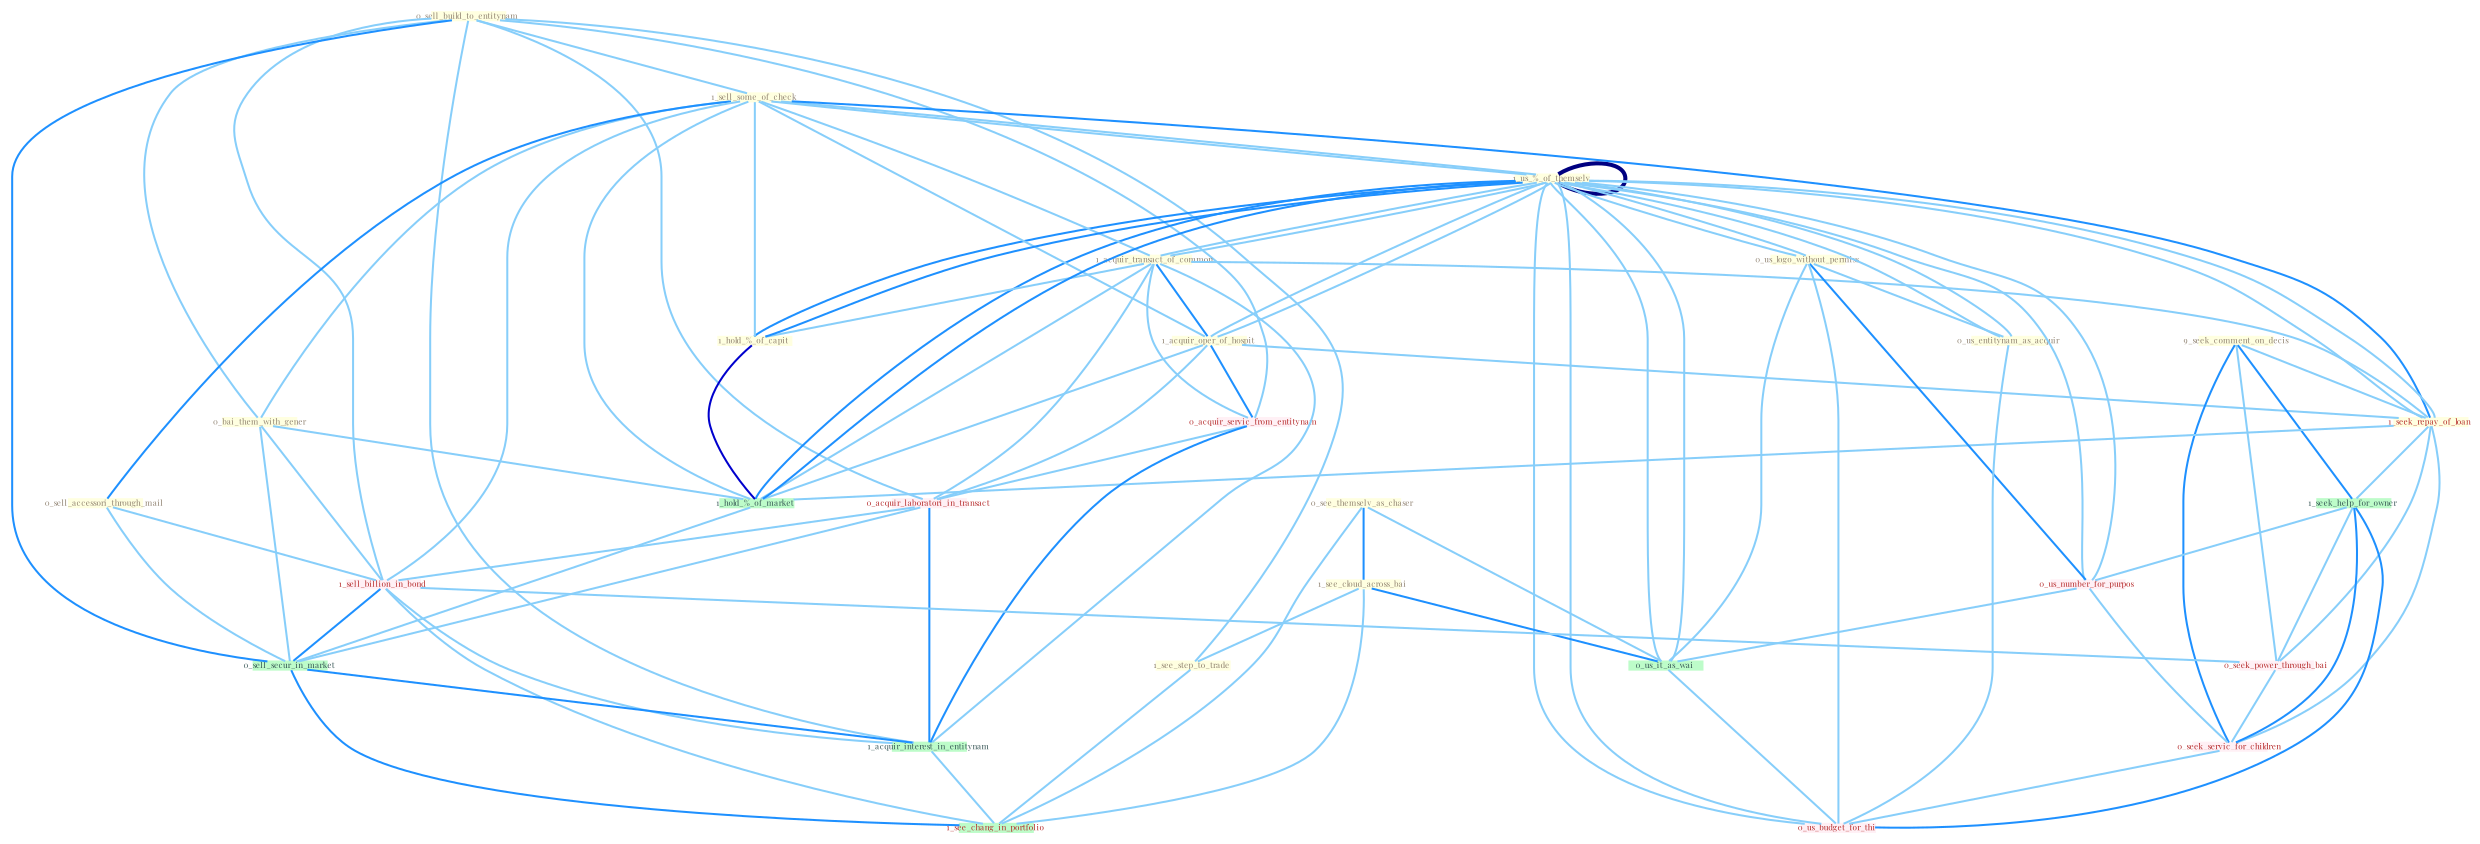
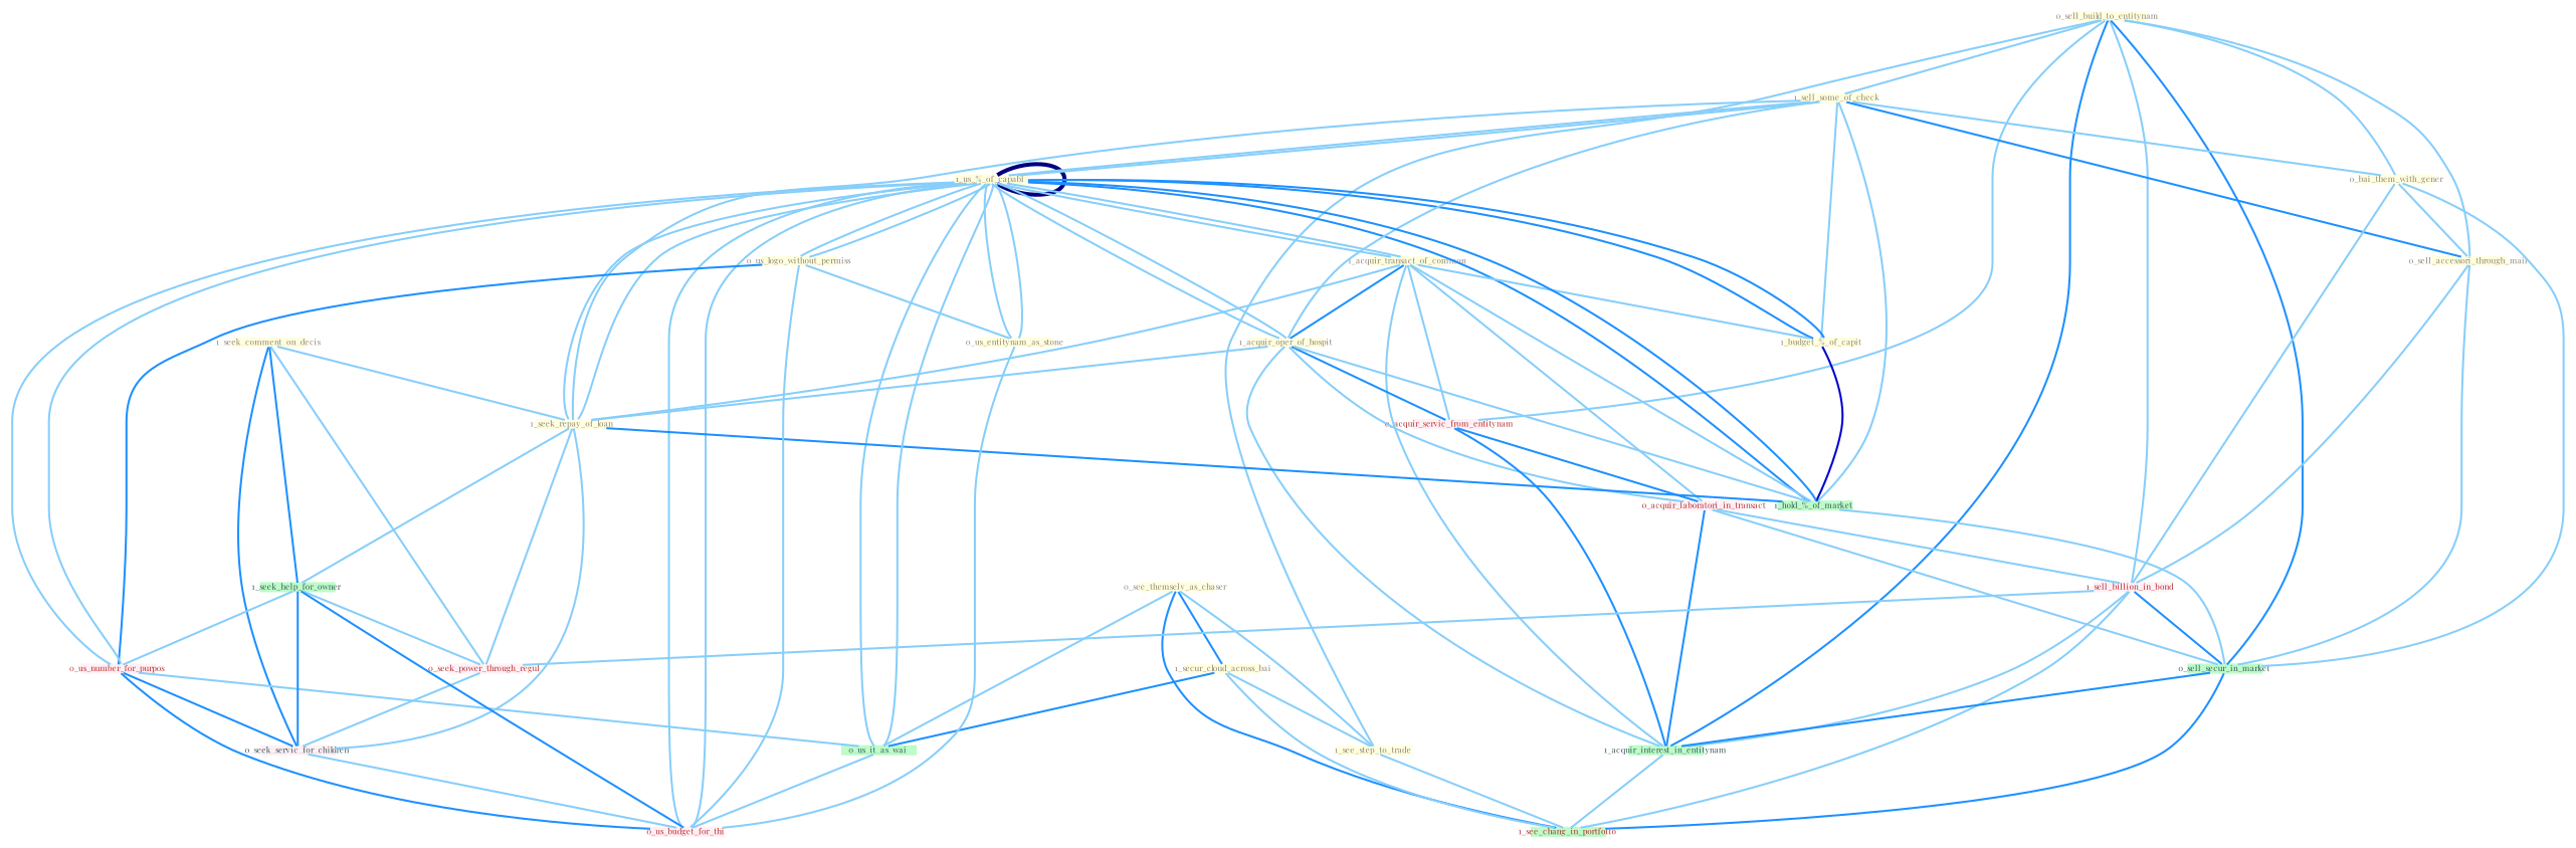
  graph {
    fontname="Playfair Display"
    node [color="#ffffe0" fixedsize=true fontcolor="#8b7d6b" fontname="Playfair Display" fontsize=4 shape=polygon style=filled]
    edge [color="#87cefa" fontname="Playfair Display" w=1]
    "0_sell_build_to_entitynam " [height=.06 width=.5]
    "0_see_themselv_as_chaser " [height=.06 width=.5]
-   "1_us_%_of_capabl " [height=.06 width=.5 label="1_us_%_of_themselv"]
-   "1_see_cloud_across_bai " [height=.06 width=.5]
+   "1_us_%_of_capabl " [height=.06 width=.5]
+   "1_see_cloud_across_bai " [height=.06 width=.5 label="1_secur_cloud_across_bai"]
    n5 [height=.06 label="1_acquir_transact_of_common" width=.5]
    "1_sell_some_of_check " [height=.06 width=.5]
    "1_acquir_oper_of_hospit " [height=.06 width=.5]
    n8 [height=.06 label="0_bai_them_with_gener" width=.5]
-   "1_seek_comment_on_decis " [height=.06 width=.5 label="9_seek_comment_on_decis"]
+   "1_seek_comment_on_decis " [height=.06 width=.5]
    "1_see_step_to_trade " [height=.06 width=.5]
-   "1_seek_repay_of_loan " [fontcolor="#b22222" height=.06 width=.5]
-   "1_hold_%_of_capit " [height=.06 width=.5]
+   "1_seek_repay_of_loan " [height=.06 width=.5]
+   "1_hold_%_of_capit " [height=.06 width=.5 label="1_budget_%_of_capit"]
    "0_sell_accessori_through_mail " [height=.06 width=.5]
    "0_us_logo_without_permiss " [height=.06 width=.5]
-   "0_us_entitynam_as_stone " [height=.06 width=.5 label="0_us_entitynam_as_acquir"]
+   "0_us_entitynam_as_stone " [height=.06 width=.5]
    "0_acquir_servic_from_entitynam " [color="#fff0f5" fontcolor="#b22222" height=.06 width=.5]
-   "0_seek_power_through_regul " [color="#fff0f5" fontcolor="#b22222" height=.06 width=.5 label="0_seek_power_through_bai"]
+   "0_seek_power_through_regul " [color="#fff0f5" fontcolor="#b22222" height=.06 width=.5]
    "0_us_number_for_purpos " [color="#fff0f5" fontcolor="#b22222" height=.06 width=.5]
    "0_acquir_laboratori_in_transact " [color="#fff0f5" fontcolor="#b22222" height=.06 width=.5]
    "1_sell_billion_in_bond " [color="#fff0f5" fontcolor="#b22222" height=.06 width=.5]
-   "0_seek_servic_for_children " [color="#fff0f5" fontcolor="#b22222" height=.06 width=.5]
+   "0_seek_servic_for_children " [color="#fff0f5" fontcolor="#2f4f4f" height=.06 width=.5]
    "0_us_budget_for_thi " [color="#fff0f5" fontcolor="#b22222" height=.06 width=.5]
    "0_sell_secur_in_market " [color="#BDFCC9" fontcolor="#2f4f4f" height=.06 width=.5]
    "1_acquir_interest_in_entitynam " [color="#BDFCC9" fontcolor="#2f4f4f" height=.06 width=.5]
    "0_us_it_as_wai " [color="#BDFCC9" fontcolor="#2f4f4f" height=.06 width=.5]
    "1_see_chang_in_portfolio " [color="#BDFCC9" fontcolor="#b22222" height=.06 width=.5]
    "1_hold_%_of_market " [color="#BDFCC9" fontcolor="#2f4f4f" height=.06 width=.5]
    "1_seek_help_for_owner " [color="#BDFCC9" fontcolor="#2f4f4f" height=.06 width=.5]
    subgraph sub_1 {
      "0_sell_build_to_entitynam "
      "0_see_themselv_as_chaser "
      "1_us_%_of_capabl "
      "1_see_cloud_across_bai "
      n5
      "1_sell_some_of_check "
      "1_acquir_oper_of_hospit "
      n8
      "1_seek_comment_on_decis "
      "1_see_step_to_trade "
      "1_seek_repay_of_loan "
      "1_hold_%_of_capit "
      "0_sell_accessori_through_mail "
      "0_us_logo_without_permiss "
      "0_us_entitynam_as_stone "
    }
    subgraph sub_2 {
      "0_acquir_servic_from_entitynam "
      "0_seek_power_through_regul "
      "0_us_number_for_purpos "
      "0_acquir_laboratori_in_transact "
      "1_sell_billion_in_bond "
      "0_seek_servic_for_children "
      "0_us_budget_for_thi "
    }
    "0_sell_build_to_entitynam " -- "1_sell_some_of_check "
    "0_sell_build_to_entitynam " -- n8
    "0_sell_build_to_entitynam " -- "1_see_step_to_trade "
-   "0_sell_build_to_entitynam " -- "0_acquir_laboratori_in_transact "
+   "0_sell_build_to_entitynam " -- "0_sell_accessori_through_mail "
    "0_sell_build_to_entitynam " -- "0_acquir_servic_from_entitynam "
    "0_sell_build_to_entitynam " -- "1_sell_billion_in_bond "
    "0_sell_build_to_entitynam " -- "0_sell_secur_in_market " [color="#1e90ff"]
-   "0_sell_build_to_entitynam " -- "1_acquir_interest_in_entitynam "
+   "0_sell_build_to_entitynam " -- "1_acquir_interest_in_entitynam " [color="#1e90ff"]
    "0_see_themselv_as_chaser " -- "1_see_cloud_across_bai " [color="#1e90ff"]
+   "0_see_themselv_as_chaser " -- "1_see_step_to_trade "
    "0_see_themselv_as_chaser " -- "0_us_it_as_wai "
-   "0_see_themselv_as_chaser " -- "1_see_chang_in_portfolio "
+   "0_see_themselv_as_chaser " -- "1_see_chang_in_portfolio " [color="#1e90ff"]
    "1_us_%_of_capabl " -- "1_us_%_of_capabl " [color="#000080" style=bold w=4]
    "1_us_%_of_capabl " -- n5
    "1_us_%_of_capabl " -- "1_sell_some_of_check "
    "1_us_%_of_capabl " -- "1_acquir_oper_of_hospit "
    "1_us_%_of_capabl " -- "1_seek_repay_of_loan "
    "1_us_%_of_capabl " -- "1_hold_%_of_capit " [color="#1e90ff" w=2]
    "1_us_%_of_capabl " -- "0_us_logo_without_permiss "
    "1_us_%_of_capabl " -- "0_us_entitynam_as_stone "
    "1_us_%_of_capabl " -- "0_us_number_for_purpos "
    "1_us_%_of_capabl " -- "0_us_budget_for_thi "
    "1_us_%_of_capabl " -- "0_us_budget_for_thi "
    "1_us_%_of_capabl " -- "0_us_it_as_wai "
    "1_us_%_of_capabl " -- "1_hold_%_of_market " [color="#1e90ff" w=2]
    "1_see_cloud_across_bai " -- "1_see_step_to_trade "
    "1_see_cloud_across_bai " -- "0_us_it_as_wai " [color="#1e90ff" w=2]
    "1_see_cloud_across_bai " -- "1_see_chang_in_portfolio "
    n5 -- "1_us_%_of_capabl "
-   n5 -- "1_sell_some_of_check "
    n5 -- "1_acquir_oper_of_hospit " [color="#1e90ff" w=2]
    n5 -- "1_seek_repay_of_loan "
    n5 -- "1_hold_%_of_capit "
    n5 -- "0_acquir_servic_from_entitynam "
    n5 -- "0_acquir_laboratori_in_transact "
    n5 -- "1_acquir_interest_in_entitynam "
    n5 -- "1_hold_%_of_market "
    "1_sell_some_of_check " -- "1_us_%_of_capabl "
    "1_sell_some_of_check " -- "1_acquir_oper_of_hospit "
    "1_sell_some_of_check " -- n8
-   "1_sell_some_of_check " -- "1_seek_repay_of_loan " [color="#1e90ff"]
+   "1_sell_some_of_check " -- "1_seek_repay_of_loan "
    "1_sell_some_of_check " -- "1_hold_%_of_capit "
    "1_sell_some_of_check " -- "0_sell_accessori_through_mail " [color="#1e90ff"]
-   "1_sell_some_of_check " -- "1_sell_billion_in_bond "
    "1_sell_some_of_check " -- "1_hold_%_of_market "
    "1_acquir_oper_of_hospit " -- "1_us_%_of_capabl "
    "1_acquir_oper_of_hospit " -- "1_seek_repay_of_loan "
    "1_acquir_oper_of_hospit " -- "0_acquir_servic_from_entitynam " [color="#1e90ff"]
    "1_acquir_oper_of_hospit " -- "0_acquir_laboratori_in_transact "
+   "1_acquir_oper_of_hospit " -- "1_acquir_interest_in_entitynam "
    "1_acquir_oper_of_hospit " -- "1_hold_%_of_market "
-   n8 -- "1_hold_%_of_market "
+   n8 -- "0_sell_accessori_through_mail "
    n8 -- "1_sell_billion_in_bond "
    n8 -- "0_sell_secur_in_market "
    "1_seek_comment_on_decis " -- "1_seek_repay_of_loan "
    "1_seek_comment_on_decis " -- "0_seek_power_through_regul "
    "1_seek_comment_on_decis " -- "0_seek_servic_for_children " [color="#1e90ff"]
    "1_seek_comment_on_decis " -- "1_seek_help_for_owner " [color="#1e90ff"]
    "1_see_step_to_trade " -- "1_see_chang_in_portfolio "
    "1_seek_repay_of_loan " -- "1_us_%_of_capabl "
    "1_seek_repay_of_loan " -- "0_seek_power_through_regul "
    "1_seek_repay_of_loan " -- "0_seek_servic_for_children "
-   "1_seek_repay_of_loan " -- "1_hold_%_of_market "
+   "1_seek_repay_of_loan " -- "1_hold_%_of_market " [color="#1e90ff"]
    "1_seek_repay_of_loan " -- "1_seek_help_for_owner "
    "1_hold_%_of_capit " -- "1_us_%_of_capabl " [color="#1e90ff" w=2]
    "1_hold_%_of_capit " -- "1_hold_%_of_market " [color="#0000cd" w=3]
    "0_sell_accessori_through_mail " -- "1_sell_billion_in_bond "
    "0_sell_accessori_through_mail " -- "0_sell_secur_in_market "
    "0_us_logo_without_permiss " -- "1_us_%_of_capabl "
    "0_us_logo_without_permiss " -- "0_us_entitynam_as_stone "
    "0_us_logo_without_permiss " -- "0_us_number_for_purpos " [color="#1e90ff"]
    "0_us_logo_without_permiss " -- "0_us_budget_for_thi "
-   "0_us_logo_without_permiss " -- "0_us_it_as_wai "
    "0_us_entitynam_as_stone " -- "1_us_%_of_capabl "
    "0_us_entitynam_as_stone " -- "0_us_budget_for_thi "
-   "0_acquir_servic_from_entitynam " -- "0_acquir_laboratori_in_transact "
+   "0_acquir_servic_from_entitynam " -- "0_acquir_laboratori_in_transact " [color="#1e90ff"]
    "0_acquir_servic_from_entitynam " -- "1_acquir_interest_in_entitynam " [color="#1e90ff" w=2]
    "0_seek_power_through_regul " -- "0_seek_servic_for_children "
    "0_us_number_for_purpos " -- "1_us_%_of_capabl "
-   "0_us_number_for_purpos " -- "0_seek_servic_for_children "
+   "0_us_number_for_purpos " -- "0_seek_servic_for_children " [color="#1e90ff"]
+   "0_us_number_for_purpos " -- "0_us_budget_for_thi " [color="#1e90ff" w=2]
    "0_us_number_for_purpos " -- "0_us_it_as_wai "
    "0_acquir_laboratori_in_transact " -- "1_sell_billion_in_bond "
    "0_acquir_laboratori_in_transact " -- "0_sell_secur_in_market "
    "0_acquir_laboratori_in_transact " -- "1_acquir_interest_in_entitynam " [color="#1e90ff" w=2]
    "1_sell_billion_in_bond " -- "0_seek_power_through_regul "
    "1_sell_billion_in_bond " -- "0_sell_secur_in_market " [color="#1e90ff" w=2]
    "1_sell_billion_in_bond " -- "1_acquir_interest_in_entitynam "
    "1_sell_billion_in_bond " -- "1_see_chang_in_portfolio "
    "0_seek_servic_for_children " -- "0_us_budget_for_thi "
    "0_sell_secur_in_market " -- "1_acquir_interest_in_entitynam " [color="#1e90ff"]
    "0_sell_secur_in_market " -- "1_see_chang_in_portfolio " [color="#1e90ff"]
    "1_acquir_interest_in_entitynam " -- "1_see_chang_in_portfolio "
    "0_us_it_as_wai " -- "1_us_%_of_capabl "
    "0_us_it_as_wai " -- "0_us_budget_for_thi "
    "1_hold_%_of_market " -- "1_us_%_of_capabl " [color="#1e90ff" w=2]
    "1_hold_%_of_market " -- "0_sell_secur_in_market "
    "1_seek_help_for_owner " -- "0_seek_power_through_regul "
    "1_seek_help_for_owner " -- "0_us_number_for_purpos "
    "1_seek_help_for_owner " -- "0_seek_servic_for_children " [color="#1e90ff" w=2]
    "1_seek_help_for_owner " -- "0_us_budget_for_thi " [color="#1e90ff"]
  }
